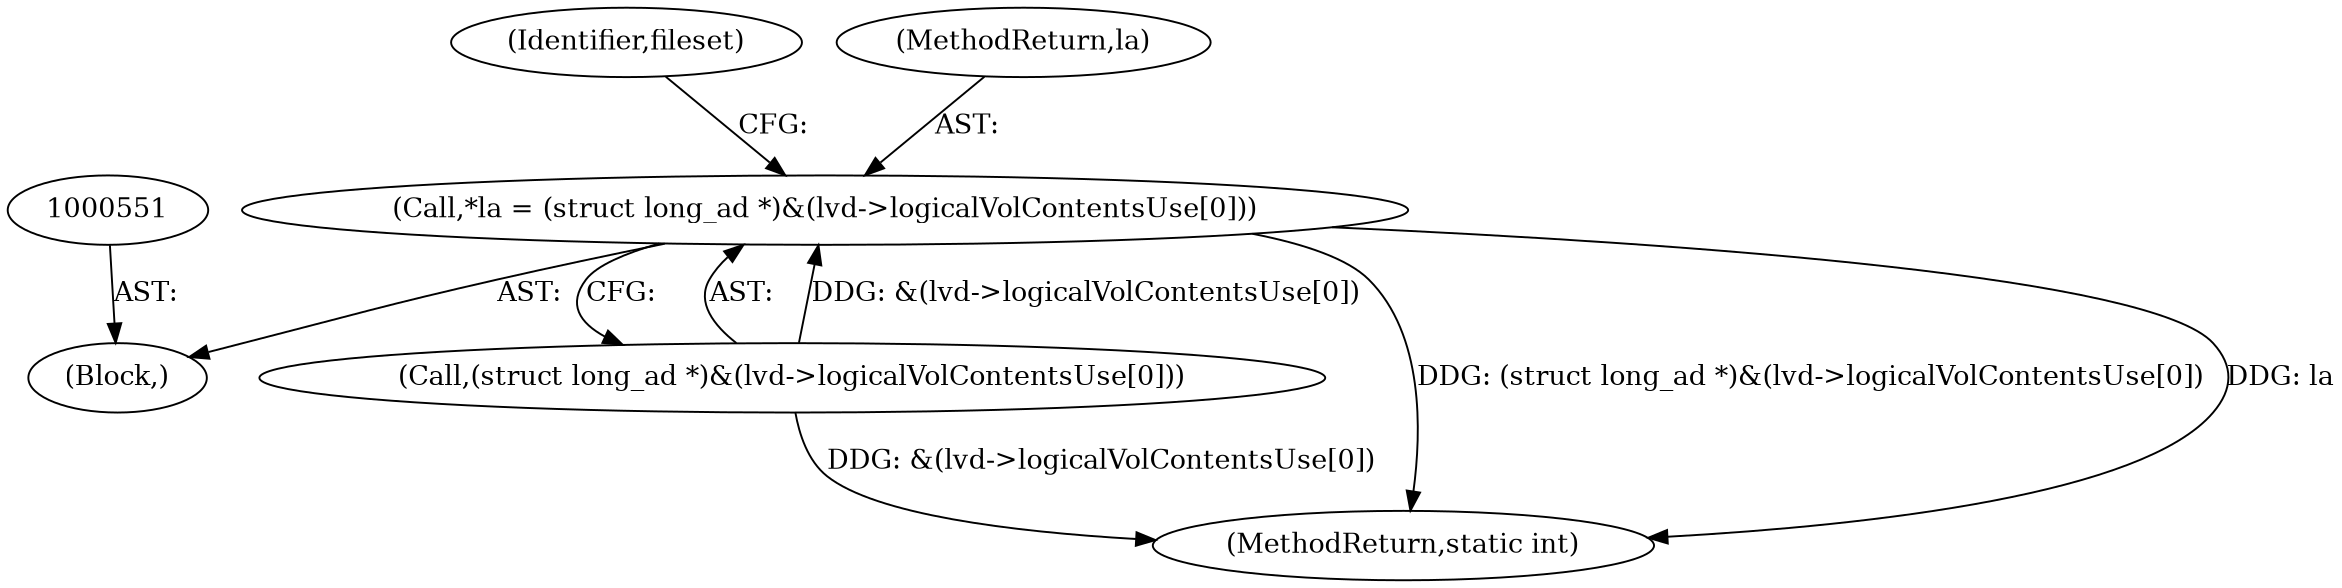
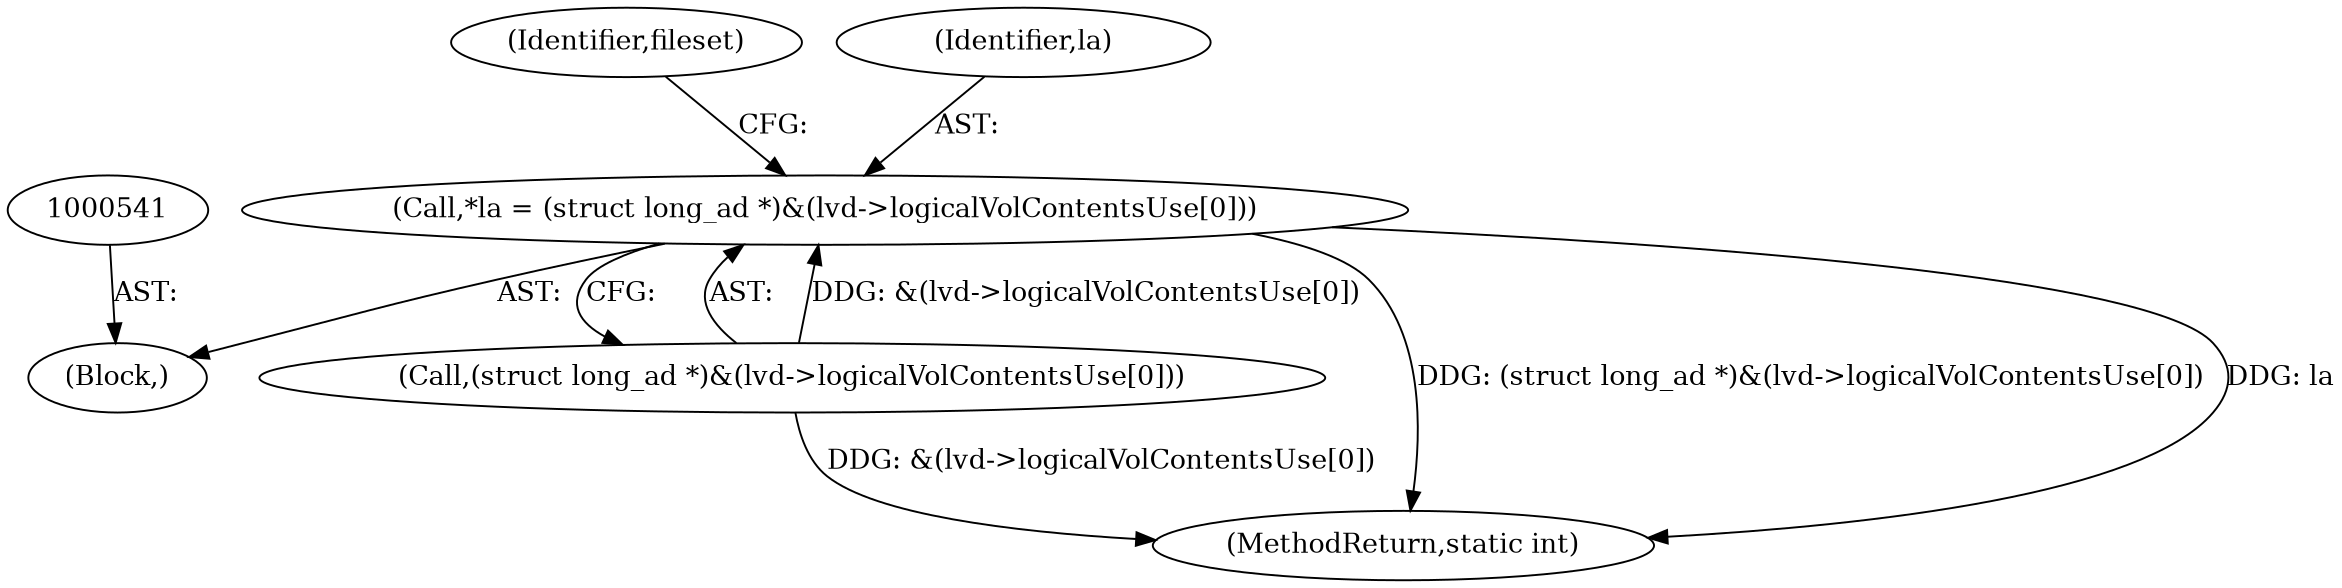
  digraph {
    n1 [label="(Call,*la = (struct long_ad *)&(lvd->logicalVolContentsUse[0]))"]
    n2 [label="(Call,(struct long_ad *)&(lvd->logicalVolContentsUse[0]))"]
    n3 [label="(Block,)"]
    n4 [label="(MethodReturn,static int)"]
    n5 [label="(Identifier,fileset)"]
-   n6 [label="(MethodReturn,la)"]
-   1000551
+   n6 [label="(Identifier,la)"]
+   1000551 [label=1000541]
    n1 -> n2 [label="CFG: "]
    n1 -> n3 [label="AST: "]
    n1 -> n4 [label="DDG: (struct long_ad *)&(lvd->logicalVolContentsUse[0])"]
    n1 -> n4 [label="DDG: la"]
    n2 -> n1 [label="AST: "]
    n2 -> n1 [label="DDG: &(lvd->logicalVolContentsUse[0])"]
    n2 -> n4 [label="DDG: &(lvd->logicalVolContentsUse[0])"]
    n5 -> n1 [label="CFG: "]
    n6 -> n1 [label="AST: "]
    1000551 -> n3 [label="AST: "]
  }
